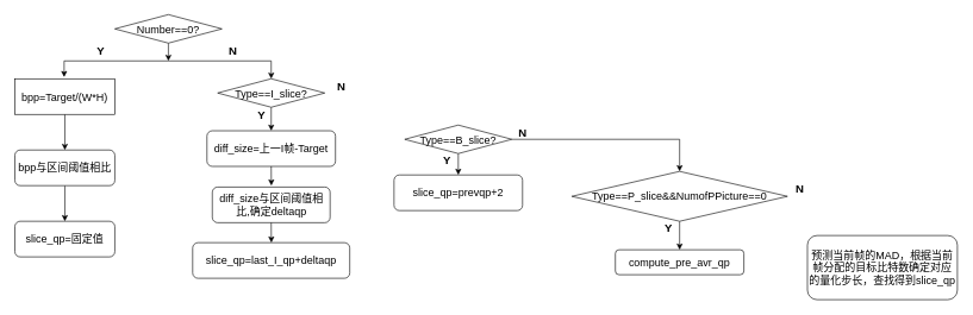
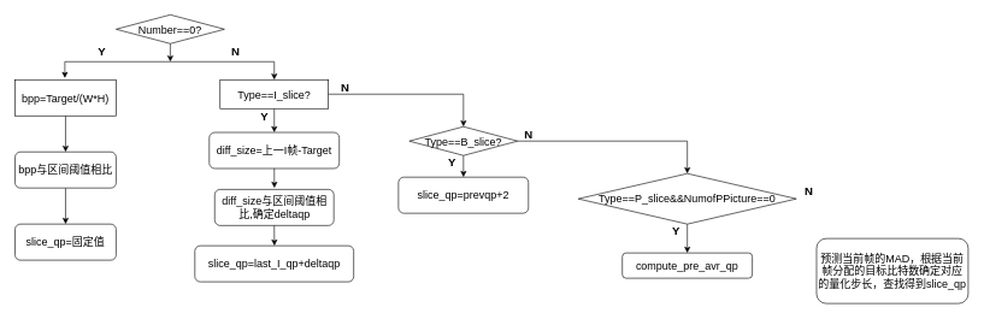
  <mxCell id="0" />
  <mxCell id="1" parent="0" />
  <mxCell id="2" value="&lt;span style=&quot;font-size: 15px&quot;&gt;预测当前帧的MAD，根据当前帧分配的目标比特数确定对应的量化步长，查找得到slice_qp&lt;/span&gt;" style="rounded=1;whiteSpace=wrap;html=1;" vertex="1" parent="1"><mxGeometry x="1130" y="330" width="210" height="90" as="geometry" /></mxCell>
  <mxCell id="3" style="edgeStyle=orthogonalEdgeStyle;rounded=0;orthogonalLoop=1;jettySize=auto;html=1;exitX=0.5;exitY=0;exitDx=0;exitDy=0;entryX=0.493;entryY=-0.047;entryDx=0;entryDy=0;entryPerimeter=0;endArrow=classic;endFill=1;startArrow=classic;startFill=1;" edge="1" parent="1" source="21" target="15"><mxGeometry relative="1" as="geometry"><mxPoint x="235" y="80" as="targetPoint" /><Array as="points"><mxPoint x="379" y="85" /><mxPoint x="89" y="85" /></Array></mxGeometry></mxCell>
  <mxCell id="4" style="edgeStyle=orthogonalEdgeStyle;rounded=0;orthogonalLoop=1;jettySize=auto;html=1;exitX=0.5;exitY=1;exitDx=0;exitDy=0;" edge="1" parent="1" source="5"><mxGeometry relative="1" as="geometry"><mxPoint x="235" y="85" as="targetPoint" /></mxGeometry></mxCell>
  <mxCell id="5" value="&lt;font style=&quot;font-size: 15px&quot;&gt;Number==0?&lt;/font&gt;" style="rhombus;whiteSpace=wrap;html=1;" vertex="1" parent="1"><mxGeometry x="160" y="20" width="150" height="40" as="geometry" /></mxCell>
  <mxCell id="6" style="edgeStyle=orthogonalEdgeStyle;rounded=0;orthogonalLoop=1;jettySize=auto;html=1;exitX=0.5;exitY=1;exitDx=0;exitDy=0;entryX=0.5;entryY=0;entryDx=0;entryDy=0;startArrow=none;startFill=0;endArrow=classic;endFill=1;" edge="1" parent="1" source="8" target="9"><mxGeometry relative="1" as="geometry" /></mxCell>
  <mxCell id="7" style="edgeStyle=orthogonalEdgeStyle;rounded=0;orthogonalLoop=1;jettySize=auto;html=1;exitX=1;exitY=0.5;exitDx=0;exitDy=0;entryX=0.5;entryY=0;entryDx=0;entryDy=0;startArrow=none;startFill=0;endArrow=classic;endFill=1;" edge="1" parent="1" source="8" target="12"><mxGeometry relative="1" as="geometry" /></mxCell>
  <mxCell id="8" value="&lt;font style=&quot;font-size: 15px&quot;&gt;Type==B_slice?&lt;/font&gt;" style="rhombus;whiteSpace=wrap;html=1;" vertex="1" parent="1"><mxGeometry x="566" y="175" width="150" height="40" as="geometry" /></mxCell>
  <mxCell id="9" value="&lt;span style=&quot;font-size: 15px&quot;&gt;slice_qp=prevqp+2&lt;/span&gt;" style="rounded=1;whiteSpace=wrap;html=1;" vertex="1" parent="1"><mxGeometry x="551" y="245" width="180" height="50" as="geometry" /></mxCell>
  <mxCell id="10" value="&lt;span style=&quot;font-size: 15px&quot;&gt;compute_pre_avr_qp&lt;/span&gt;" style="rounded=1;whiteSpace=wrap;html=1;" vertex="1" parent="1"><mxGeometry x="861" y="350" width="180" height="35" as="geometry" /></mxCell>
  <mxCell id="11" style="edgeStyle=orthogonalEdgeStyle;rounded=0;orthogonalLoop=1;jettySize=auto;html=1;exitX=0.5;exitY=1;exitDx=0;exitDy=0;entryX=0.5;entryY=0;entryDx=0;entryDy=0;startArrow=none;startFill=0;endArrow=classic;endFill=1;" edge="1" parent="1" source="12" target="10"><mxGeometry relative="1" as="geometry" /></mxCell>
  <mxCell id="12" value="&lt;font style=&quot;font-size: 15px&quot;&gt;Type==P_slice&amp;amp;&amp;amp;NumofPPicture==0&lt;/font&gt;" style="rhombus;whiteSpace=wrap;html=1;" vertex="1" parent="1"><mxGeometry x="800" y="240" width="302" height="70" as="geometry" /></mxCell>
  <mxCell id="13" value="" style="group" vertex="1" connectable="0" parent="1"><mxGeometry x="20" y="110" width="140" height="250" as="geometry" /></mxCell>
  <mxCell id="14" style="edgeStyle=orthogonalEdgeStyle;rounded=0;orthogonalLoop=1;jettySize=auto;html=1;exitX=0.5;exitY=1;exitDx=0;exitDy=0;startArrow=none;startFill=0;endArrow=classic;endFill=1;" edge="1" parent="13" source="15" target="18"><mxGeometry relative="1" as="geometry" /></mxCell>
  <mxCell id="15" value="&lt;font style=&quot;font-size: 15px&quot;&gt;bpp=Target/(W*H)&lt;/font&gt;" style="whiteSpace=wrap;html=1;rounded=0;" vertex="1" parent="13"><mxGeometry width="140" height="50" as="geometry" /></mxCell>
  <mxCell id="16" value="&lt;span style=&quot;font-size: 15px&quot;&gt;slice_qp=固定值&lt;/span&gt;" style="rounded=1;whiteSpace=wrap;html=1;" vertex="1" parent="13"><mxGeometry y="200" width="140" height="50" as="geometry" /></mxCell>
  <mxCell id="17" style="edgeStyle=orthogonalEdgeStyle;rounded=0;orthogonalLoop=1;jettySize=auto;html=1;exitX=0.5;exitY=1;exitDx=0;exitDy=0;entryX=0.5;entryY=0;entryDx=0;entryDy=0;startArrow=none;startFill=0;endArrow=classic;endFill=1;" edge="1" parent="13" source="18" target="16"><mxGeometry relative="1" as="geometry" /></mxCell>
  <mxCell id="18" value="&lt;span style=&quot;font-size: 15px&quot;&gt;bpp与区间阈值相比&lt;/span&gt;" style="rounded=1;whiteSpace=wrap;html=1;" vertex="1" parent="13"><mxGeometry y="100" width="140" height="50" as="geometry" /></mxCell>
  <mxCell id="19" value="" style="group" vertex="1" connectable="0" parent="1"><mxGeometry x="269" y="110" width="222.5" height="280" as="geometry" /></mxCell>
  <mxCell id="20" style="edgeStyle=orthogonalEdgeStyle;rounded=0;orthogonalLoop=1;jettySize=auto;html=1;exitX=0.5;exitY=1;exitDx=0;exitDy=0;entryX=0.5;entryY=0;entryDx=0;entryDy=0;startArrow=none;startFill=0;endArrow=classic;endFill=1;" edge="1" parent="19" source="21" target="22"><mxGeometry relative="1" as="geometry" /></mxCell>
- <mxCell id="21" value="&lt;font style=&quot;font-size: 15px&quot;&gt;Type==I_slice?&lt;/font&gt;" style="rhombus;whiteSpace=wrap;html=1;flipH=1;flipV=0;" vertex="1" parent="19"><mxGeometry x="35" width="150" height="40" as="geometry" /></mxCell>
+ <mxCell id="21" value="&lt;font style=&quot;font-size: 15px&quot;&gt;Type==I_slice?&lt;/font&gt;" style="whiteSpace=wrap;html=1;flipH=1;flipV=0;rounded=0;" vertex="1" parent="19"><mxGeometry x="35" width="150" height="40" as="geometry" /></mxCell>
  <mxCell id="22" value="&lt;span style=&quot;font-size: 15px&quot;&gt;diff_size=上一I帧-Target&lt;/span&gt;" style="rounded=1;whiteSpace=wrap;html=1;flipH=1;flipV=0;" vertex="1" parent="19"><mxGeometry x="20" y="73" width="180" height="50" as="geometry" /></mxCell>
  <mxCell id="23" value="&lt;span style=&quot;font-size: 15px&quot;&gt;diff_size&lt;/span&gt;&lt;span style=&quot;font-size: 15px&quot;&gt;与区间阈值相比,确定deltaqp&lt;/span&gt;" style="rounded=1;whiteSpace=wrap;html=1;flipH=1;flipV=0;" vertex="1" parent="19"><mxGeometry x="27.5" y="152" width="165" height="50" as="geometry" /></mxCell>
  <mxCell id="24" value="&lt;span style=&quot;font-size: 15px&quot;&gt;slice_qp=last_I_qp+deltaqp&lt;/span&gt;" style="rounded=1;whiteSpace=wrap;html=1;flipH=1;flipV=0;" vertex="1" parent="19"><mxGeometry y="230" width="220" height="50" as="geometry" /></mxCell>
  <mxCell id="25" value="&lt;b&gt;&lt;font style=&quot;font-size: 16px&quot;&gt;Y&lt;/font&gt;&lt;/b&gt;" style="text;html=1;align=center;verticalAlign=middle;resizable=0;points=[];autosize=1;" vertex="1" parent="19"><mxGeometry x="81" y="40.0" width="30" height="20" as="geometry" /></mxCell>
  <mxCell id="26" value="&lt;span style=&quot;font-size: 16px&quot;&gt;&lt;b&gt;N&lt;/b&gt;&lt;/span&gt;" style="text;html=1;align=center;verticalAlign=middle;resizable=0;points=[];autosize=1;" vertex="1" parent="19"><mxGeometry x="192.5" y="8.527e-14" width="30" height="20" as="geometry" /></mxCell>
  <mxCell id="27" style="edgeStyle=orthogonalEdgeStyle;rounded=0;orthogonalLoop=1;jettySize=auto;html=1;exitX=0.5;exitY=1;exitDx=0;exitDy=0;startArrow=none;startFill=0;endArrow=classic;endFill=1;" edge="1" parent="1" source="22"><mxGeometry relative="1" as="geometry"><mxPoint x="379.19" y="260" as="targetPoint" /></mxGeometry></mxCell>
  <mxCell id="28" style="edgeStyle=orthogonalEdgeStyle;rounded=0;orthogonalLoop=1;jettySize=auto;html=1;exitX=0.5;exitY=1;exitDx=0;exitDy=0;startArrow=none;startFill=0;endArrow=classic;endFill=1;" edge="1" parent="1" source="23"><mxGeometry relative="1" as="geometry"><mxPoint x="379.19" y="340" as="targetPoint" /></mxGeometry></mxCell>
+ <mxCell id="29" style="edgeStyle=orthogonalEdgeStyle;rounded=0;orthogonalLoop=1;jettySize=auto;html=1;exitX=1;exitY=0.5;exitDx=0;exitDy=0;entryX=0.5;entryY=0;entryDx=0;entryDy=0;startArrow=none;startFill=0;endArrow=classic;endFill=1;" edge="1" parent="1" source="21" target="8"><mxGeometry relative="1" as="geometry" /></mxCell>
  <mxCell id="30" value="&lt;b&gt;&lt;font style=&quot;font-size: 16px&quot;&gt;Y&lt;/font&gt;&lt;/b&gt;" style="text;html=1;align=center;verticalAlign=middle;resizable=0;points=[];autosize=1;" vertex="1" parent="1"><mxGeometry x="125" y="60" width="30" height="20" as="geometry" /></mxCell>
  <mxCell id="31" value="&lt;b&gt;&lt;font style=&quot;font-size: 16px&quot;&gt;Y&lt;/font&gt;&lt;/b&gt;" style="text;html=1;align=center;verticalAlign=middle;resizable=0;points=[];autosize=1;" vertex="1" parent="1"><mxGeometry x="610" y="215" width="30" height="20" as="geometry" /></mxCell>
  <mxCell id="32" value="&lt;b&gt;&lt;font style=&quot;font-size: 16px&quot;&gt;Y&lt;/font&gt;&lt;/b&gt;" style="text;html=1;align=center;verticalAlign=middle;resizable=0;points=[];autosize=1;" vertex="1" parent="1"><mxGeometry x="920" y="310" width="30" height="20" as="geometry" /></mxCell>
  <mxCell id="33" value="&lt;span style=&quot;font-size: 16px&quot;&gt;&lt;b&gt;N&lt;/b&gt;&lt;/span&gt;" style="text;html=1;align=center;verticalAlign=middle;resizable=0;points=[];autosize=1;" vertex="1" parent="1"><mxGeometry x="310" y="60" width="30" height="20" as="geometry" /></mxCell>
  <mxCell id="34" value="&lt;span style=&quot;font-size: 16px&quot;&gt;&lt;b&gt;N&lt;/b&gt;&lt;/span&gt;" style="text;html=1;align=center;verticalAlign=middle;resizable=0;points=[];autosize=1;" vertex="1" parent="1"><mxGeometry x="716" y="175" width="30" height="20" as="geometry" /></mxCell>
  <mxCell id="35" value="&lt;span style=&quot;font-size: 16px&quot;&gt;&lt;b&gt;N&lt;/b&gt;&lt;/span&gt;" style="text;html=1;align=center;verticalAlign=middle;resizable=0;points=[];autosize=1;" vertex="1" parent="1"><mxGeometry x="1104" y="254" width="30" height="20" as="geometry" /></mxCell>
